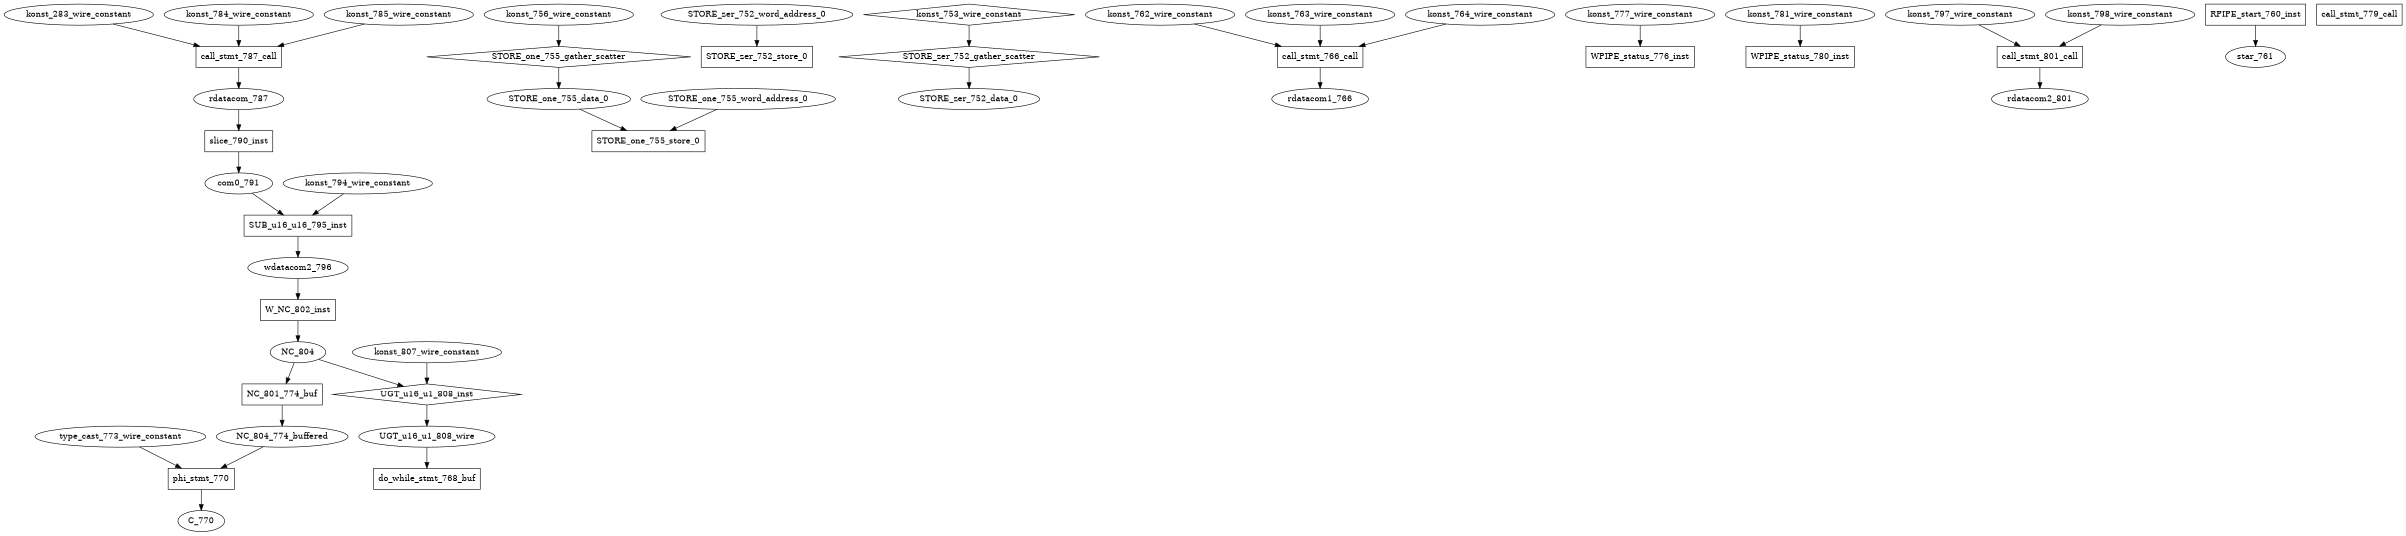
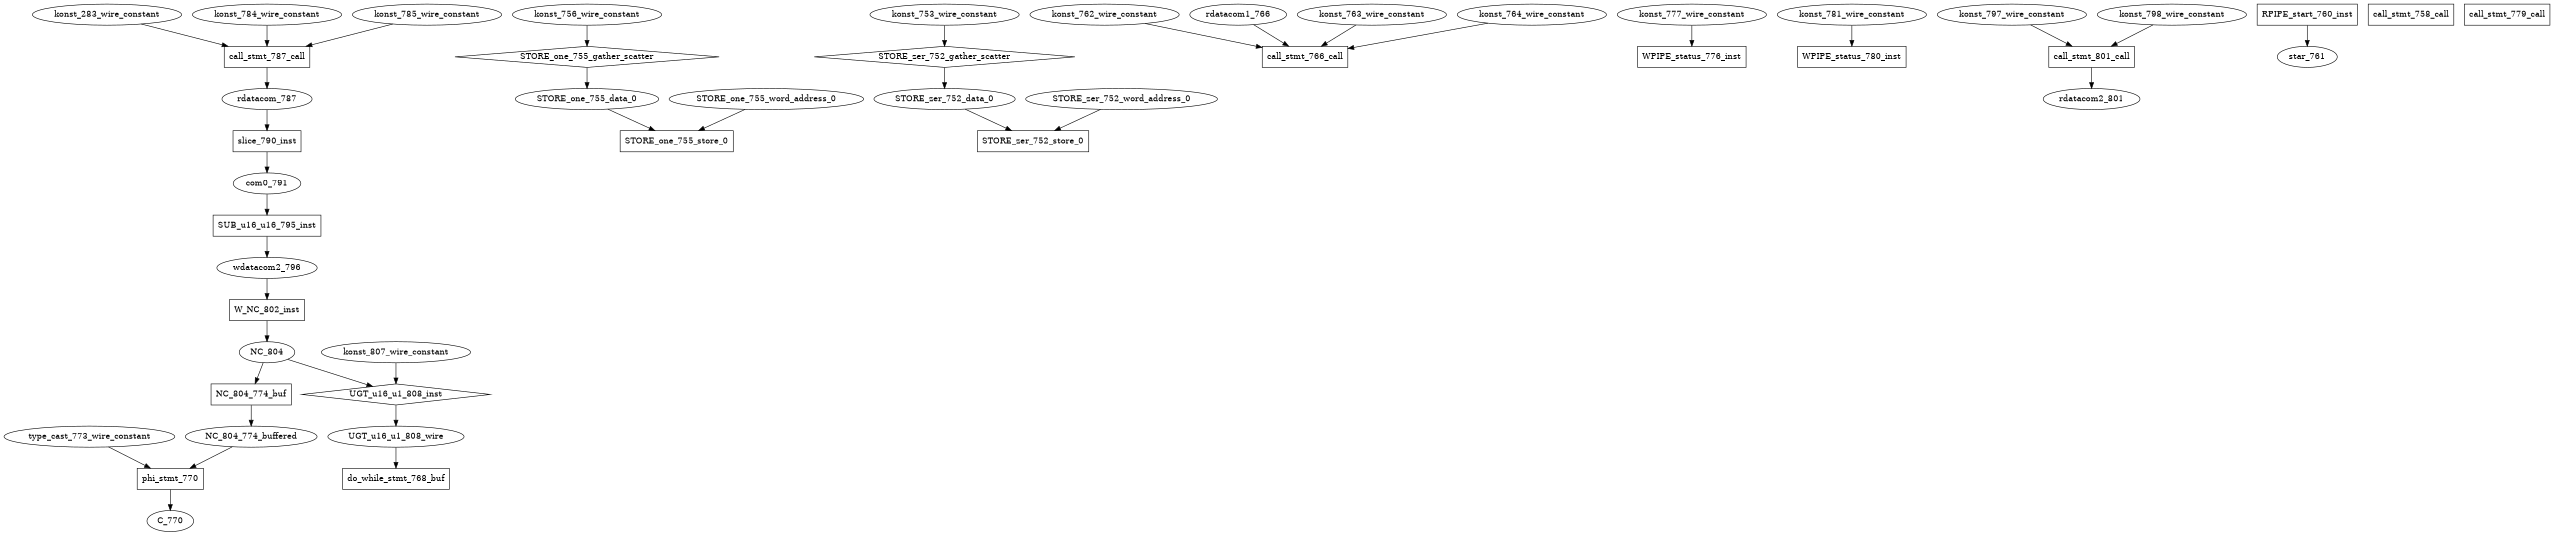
  digraph {
    node [shape=ellipse]
-   NC_804_774_buf [shape=rectangle label=NC_801_774_buf]
+   NC_804_774_buf [shape=rectangle]
    NC_804
    UGT_u16_u1_808_inst [shape=diamond]
    NC_804_774_buffered
    UGT_u16_u1_808_wire
    phi_stmt_770 [shape=rectangle]
    C_770
    STORE_one_755_store_0 [shape=rectangle]
    STORE_one_755_data_0
    STORE_one_755_word_address_0
    STORE_zer_752_store_0 [shape=rectangle]
    STORE_zer_752_data_0
    STORE_zer_752_word_address_0
    n14 [label=do_while_stmt_768_buf shape=rectangle]
    SUB_u16_u16_795_inst [shape=rectangle]
    com0_791
    wdatacom2_796
    STORE_zer_752_gather_scatter [shape=diamond]
-   konst_753_wire_constant [shape=diamond]
+   konst_753_wire_constant
    STORE_one_755_gather_scatter [shape=diamond]
    konst_756_wire_constant
    call_stmt_766_call [shape=rectangle]
    konst_762_wire_constant
    rdatacom1_766
    konst_763_wire_constant
    konst_764_wire_constant
    WPIPE_status_776_inst [shape=rectangle]
    konst_777_wire_constant
    WPIPE_status_780_inst [shape=rectangle]
    konst_781_wire_constant
    n31 [label=konst_283_wire_constant]
    call_stmt_787_call [shape=rectangle]
    rdatacom_787
    konst_784_wire_constant
    konst_785_wire_constant
-   konst_794_wire_constant
    call_stmt_801_call [shape=rectangle]
    konst_797_wire_constant
    rdatacom2_801
    konst_798_wire_constant
    konst_807_wire_constant
    slice_790_inst [shape=rectangle]
    type_cast_773_wire_constant
    W_NC_802_inst [shape=rectangle]
    RPIPE_start_760_inst [shape=rectangle]
    star_761
+   call_stmt_758_call [shape=rectangle]
    call_stmt_779_call [shape=rectangle]
    NC_804_774_buf -> NC_804_774_buffered
    NC_804 -> NC_804_774_buf
    NC_804 -> UGT_u16_u1_808_inst
    UGT_u16_u1_808_inst -> UGT_u16_u1_808_wire
    NC_804_774_buffered -> phi_stmt_770
    UGT_u16_u1_808_wire -> n14
    phi_stmt_770 -> C_770
    STORE_one_755_data_0 -> STORE_one_755_store_0
    STORE_one_755_word_address_0 -> STORE_one_755_store_0
+   STORE_zer_752_data_0 -> STORE_zer_752_store_0
    STORE_zer_752_word_address_0 -> STORE_zer_752_store_0
    SUB_u16_u16_795_inst -> wdatacom2_796
    com0_791 -> SUB_u16_u16_795_inst
    wdatacom2_796 -> W_NC_802_inst
    STORE_zer_752_gather_scatter -> STORE_zer_752_data_0
    konst_753_wire_constant -> STORE_zer_752_gather_scatter
    STORE_one_755_gather_scatter -> STORE_one_755_data_0
    konst_756_wire_constant -> STORE_one_755_gather_scatter
-   call_stmt_766_call -> rdatacom1_766
+   rdatacom1_766 -> call_stmt_766_call
    konst_762_wire_constant -> call_stmt_766_call
    konst_763_wire_constant -> call_stmt_766_call
    konst_764_wire_constant -> call_stmt_766_call
    konst_777_wire_constant -> WPIPE_status_776_inst
    konst_781_wire_constant -> WPIPE_status_780_inst
    n31 -> call_stmt_787_call
    call_stmt_787_call -> rdatacom_787
    rdatacom_787 -> slice_790_inst
    konst_784_wire_constant -> call_stmt_787_call
    konst_785_wire_constant -> call_stmt_787_call
-   konst_794_wire_constant -> SUB_u16_u16_795_inst
    call_stmt_801_call -> rdatacom2_801
    konst_797_wire_constant -> call_stmt_801_call
    konst_798_wire_constant -> call_stmt_801_call
    konst_807_wire_constant -> UGT_u16_u1_808_inst
    slice_790_inst -> com0_791
    type_cast_773_wire_constant -> phi_stmt_770
    W_NC_802_inst -> NC_804
    RPIPE_start_760_inst -> star_761
  }
